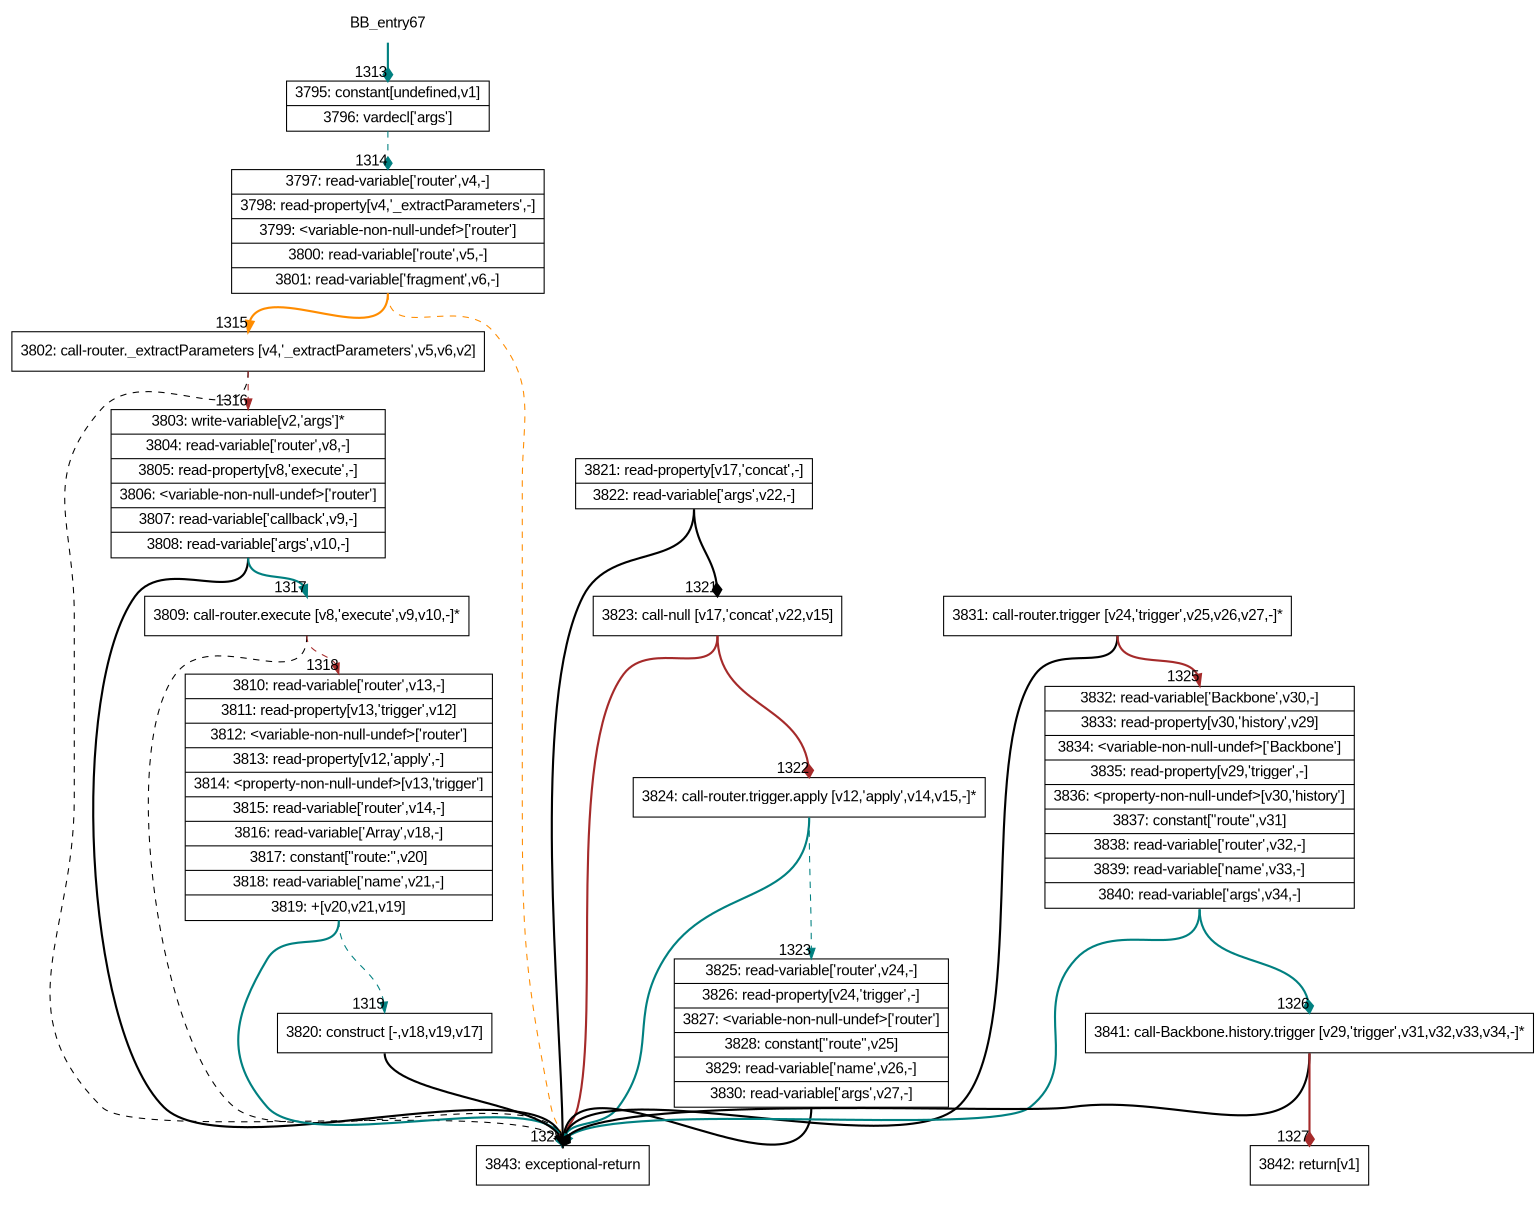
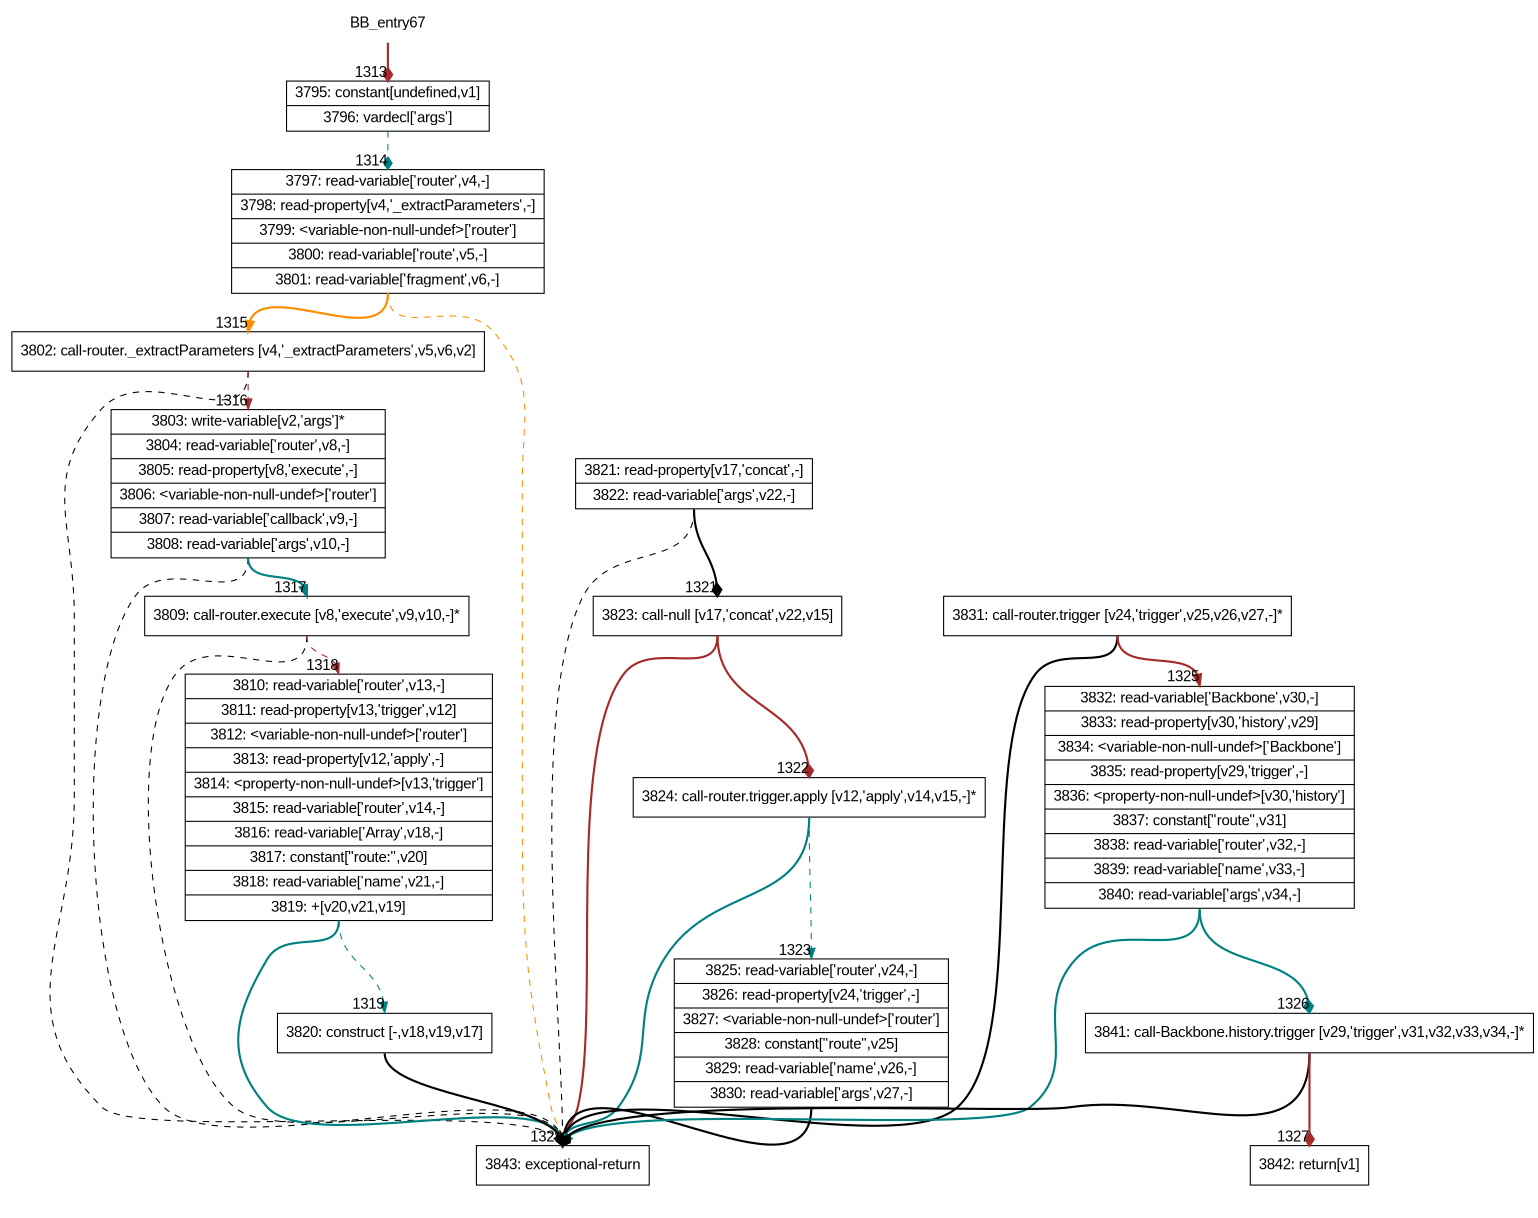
  digraph {
    fontname="Liberation Sans"
    rankdir=TD
    node [fontname="Liberation Sans" shape=record]
    edge [arrowhead=normal color=black fontname="Liberation Sans" headport=n style=bold tailport=s]
    n1 [label=BB_entry67 shape=none]
    n2 [label="{3795: constant[undefined,v1]|3796: vardecl['args']}"]
    n3 [label="{3797: read-variable['router',v4,-]|3798: read-property[v4,'_extractParameters',-]|3799: \<variable-non-null-undef\>['router']|3800: read-variable['route',v5,-]|3801: read-variable['fragment',v6,-]}"]
    n4 [label="{3802: call-router._extractParameters [v4,'_extractParameters',v5,v6,v2]}"]
    n5 [label="{3843: exceptional-return}"]
    n6 [label="{3803: write-variable[v2,'args']*|3804: read-variable['router',v8,-]|3805: read-property[v8,'execute',-]|3806: \<variable-non-null-undef\>['router']|3807: read-variable['callback',v9,-]|3808: read-variable['args',v10,-]}"]
    n7 [label="{3809: call-router.execute [v8,'execute',v9,v10,-]*}"]
    n8 [label="{3810: read-variable['router',v13,-]|3811: read-property[v13,'trigger',v12]|3812: \<variable-non-null-undef\>['router']|3813: read-property[v12,'apply',-]|3814: \<property-non-null-undef\>[v13,'trigger']|3815: read-variable['router',v14,-]|3816: read-variable['Array',v18,-]|3817: constant[\"route:\",v20]|3818: read-variable['name',v21,-]|3819: +[v20,v21,v19]}"]
    n9 [label="{3820: construct [-,v18,v19,v17]}"]
    n10 [label="{3821: read-property[v17,'concat',-]|3822: read-variable['args',v22,-]}"]
    n11 [label="{3823: call-null [v17,'concat',v22,v15]}"]
    n12 [label="{3824: call-router.trigger.apply [v12,'apply',v14,v15,-]*}"]
    n13 [label="{3825: read-variable['router',v24,-]|3826: read-property[v24,'trigger',-]|3827: \<variable-non-null-undef\>['router']|3828: constant[\"route\",v25]|3829: read-variable['name',v26,-]|3830: read-variable['args',v27,-]}"]
    n14 [label="{3831: call-router.trigger [v24,'trigger',v25,v26,v27,-]*}"]
    n15 [label="{3832: read-variable['Backbone',v30,-]|3833: read-property[v30,'history',v29]|3834: \<variable-non-null-undef\>['Backbone']|3835: read-property[v29,'trigger',-]|3836: \<property-non-null-undef\>[v30,'history']|3837: constant[\"route\",v31]|3838: read-variable['router',v32,-]|3839: read-variable['name',v33,-]|3840: read-variable['args',v34,-]}"]
    n16 [label="{3841: call-Backbone.history.trigger [v29,'trigger',v31,v32,v33,v34,-]*}"]
    n17 [label="{3842: return[v1]}"]
-   n1 -> n2 [arrowhead=diamond color=teal headlabel="    1313"]
+   n1 -> n2 [arrowhead=diamond color=brown headlabel="    1313"]
    n2 -> n3 [arrowhead=diamond color=teal headlabel="      1314" style=dashed]
    n3 -> n4 [color=darkorange headlabel="      1315"]
    n3 -> n5 [color=darkorange headlabel="      1328" style=dashed]
    n4 -> n5 [style=dashed]
    n4 -> n6 [color=brown headlabel="      1316" style=dashed]
-   n6 -> n5
+   n6 -> n5 [style=dashed]
    n6 -> n7 [color=teal headlabel="      1317"]
    n7 -> n5 [arrowhead=diamond style=dashed]
    n7 -> n8 [color=brown headlabel="      1318" style=dashed]
    n8 -> n5 [arrowhead=diamond color=teal]
    n8 -> n9 [color=teal headlabel="      1319" style=dashed]
-   n9 -> n5
-   n10 -> n5
+   n9 -> n5 [arrowhead=diamond]
+   n10 -> n5 [style=dashed]
    n10 -> n11 [arrowhead=diamond headlabel="      1321"]
    n11 -> n5 [color=brown]
    n11 -> n12 [arrowhead=diamond color=brown headlabel="      1322"]
    n12 -> n5 [arrowhead=diamond color=teal]
    n12 -> n13 [color=teal headlabel="      1323" style=dashed]
    n13 -> n5 [arrowhead=diamond]
    n14 -> n5
    n14 -> n15 [color=brown headlabel="      1325"]
    n15 -> n5 [color=teal]
    n15 -> n16 [arrowhead=diamond color=teal headlabel="      1326"]
    n16 -> n5 [arrowhead=diamond]
    n16 -> n17 [arrowhead=diamond color=brown headlabel="      1327"]
  }
